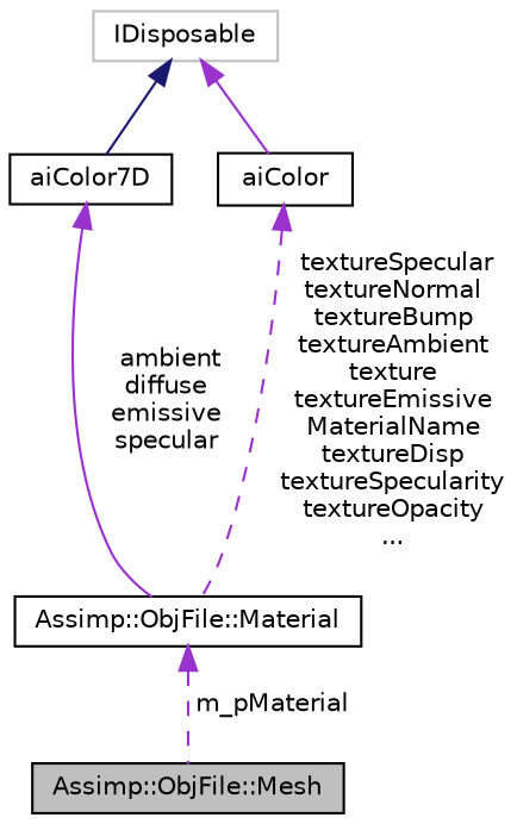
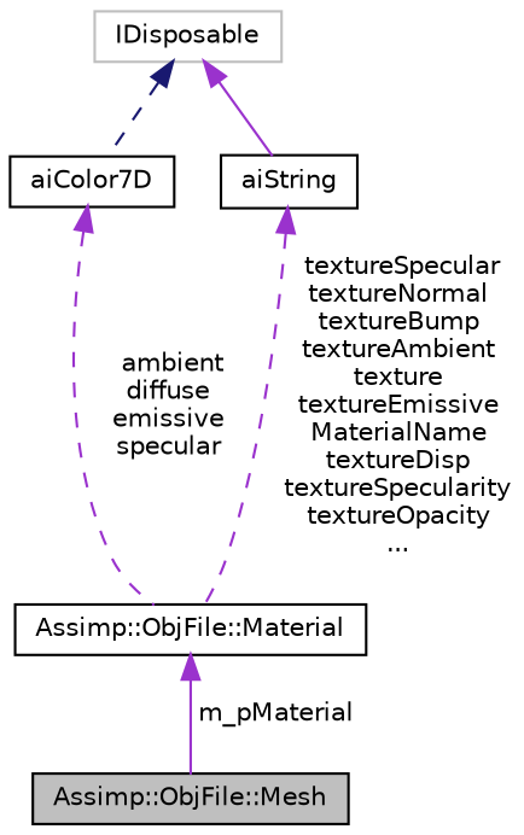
  digraph {
    node [color=black fillcolor=white fontname=Helvetica fontsize=10 shape=record style=filled]
    edge [color=darkorchid3 dir=back fontname=Helvetica fontsize=10 labelfontname=Helvetica labelfontsize=10 style=dashed]
    n1 [fillcolor=grey75 fontcolor=black height=0.2 label="Assimp::ObjFile::Mesh" width=0.4]
    n2 [height=0.2 label="Assimp::ObjFile::Material" width=0.4]
    n3 [height=0.2 label=aiColor7D width=0.4]
    n4 [color=grey75 height=0.2 label=IDisposable width=0.4]
-   n5 [height=0.2 label=aiColor width=0.4]
-   n2 -> n1 [label=" m_pMaterial"]
-   n3 -> n2 [label=" ambient\ndiffuse\nemissive\nspecular" style=solid]
-   n4 -> n3 [color=midnightblue style=solid]
+   n5 [height=0.2 label=aiString width=0.4]
+   n2 -> n1 [label=" m_pMaterial" style=solid]
+   n3 -> n2 [label=" ambient\ndiffuse\nemissive\nspecular"]
+   n4 -> n3 [color=midnightblue]
    n4 -> n5 [style=solid]
    n5 -> n2 [label=" textureSpecular\ntextureNormal\ntextureBump\ntextureAmbient\ntexture\ntextureEmissive\nMaterialName\ntextureDisp\ntextureSpecularity\ntextureOpacity\n..."]
  }
